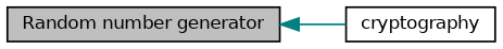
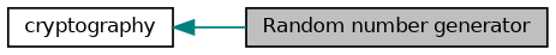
  digraph {
    rankdir=LR
    node [color=black fontname=Helvetica fontsize=10 shape=box style=filled]
    n1 [fillcolor=white height=0.2 label=cryptography width=0.4]
    n2 [fillcolor=grey75 fontcolor=black height=0.2 label="Random number generator" width=0.4]
-   n2 -> n1 [dir=back fontname=Helvetica fontsize=10 labelfontname=Helvetica labelfontsize=10 shape=plaintext style=solid color=teal]
+   n1 -> n2 [dir=back fontname=Helvetica fontsize=10 labelfontname=Helvetica labelfontsize=10 shape=plaintext style=solid color=teal]
  }
